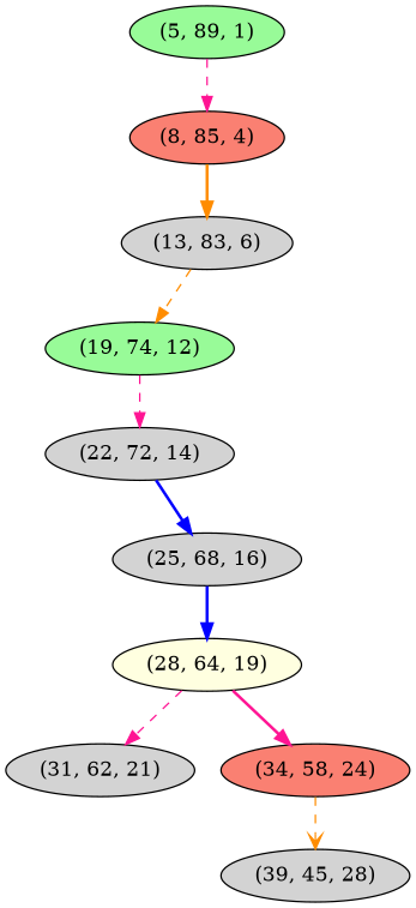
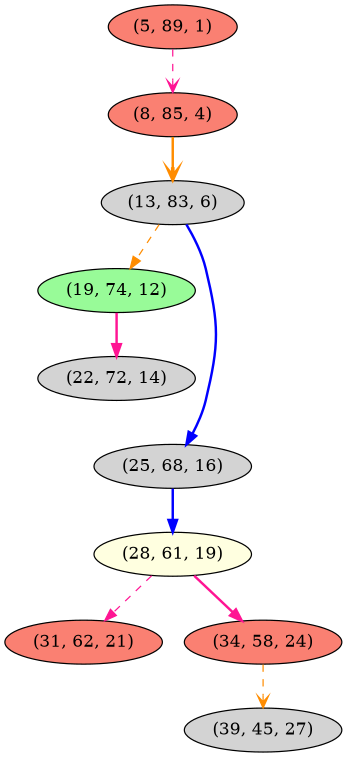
  digraph {
    node [fillcolor=lightgrey style=filled]
    edge [arrowhead=normal color=deeppink style=dashed]
-   "(5, 89, 1)" [fillcolor=palegreen]
+   "(5, 89, 1)" [fillcolor=salmon]
    "(8, 85, 4)" [fillcolor=salmon]
    "(13, 83, 6)"
    "(19, 74, 12)" [fillcolor=palegreen]
    "(22, 72, 14)"
    "(25, 68, 16)"
-   "(28, 64, 19)" [fillcolor=lightyellow]
-   "(31, 62, 21)"
+   "(28, 64, 19)" [fillcolor=lightyellow label="(28, 61, 19)"]
+   "(31, 62, 21)" [fillcolor=salmon]
    "(34, 58, 24)" [fillcolor=salmon]
-   "(39, 45, 27)" [label="(39, 45, 28)"]
-   "(5, 89, 1)" -> "(8, 85, 4)"
-   "(8, 85, 4)" -> "(13, 83, 6)" [color=darkorange style=bold]
+   "(39, 45, 27)"
+   "(5, 89, 1)" -> "(8, 85, 4)" [arrowhead=vee]
+   "(8, 85, 4)" -> "(13, 83, 6)" [arrowhead=vee color=darkorange style=bold]
    "(13, 83, 6)" -> "(19, 74, 12)" [color=darkorange]
-   "(19, 74, 12)" -> "(22, 72, 14)"
-   "(22, 72, 14)" -> "(25, 68, 16)" [color=blue style=bold]
+   "(19, 74, 12)" -> "(22, 72, 14)" [style=bold]
+   "(13, 83, 6)" -> "(25, 68, 16)" [color=blue style=bold]
    "(25, 68, 16)" -> "(28, 64, 19)" [color=blue style=bold]
    "(28, 64, 19)" -> "(31, 62, 21)"
    "(28, 64, 19)" -> "(34, 58, 24)" [style=bold]
    "(34, 58, 24)" -> "(39, 45, 27)" [arrowhead=vee color=darkorange]
  }
